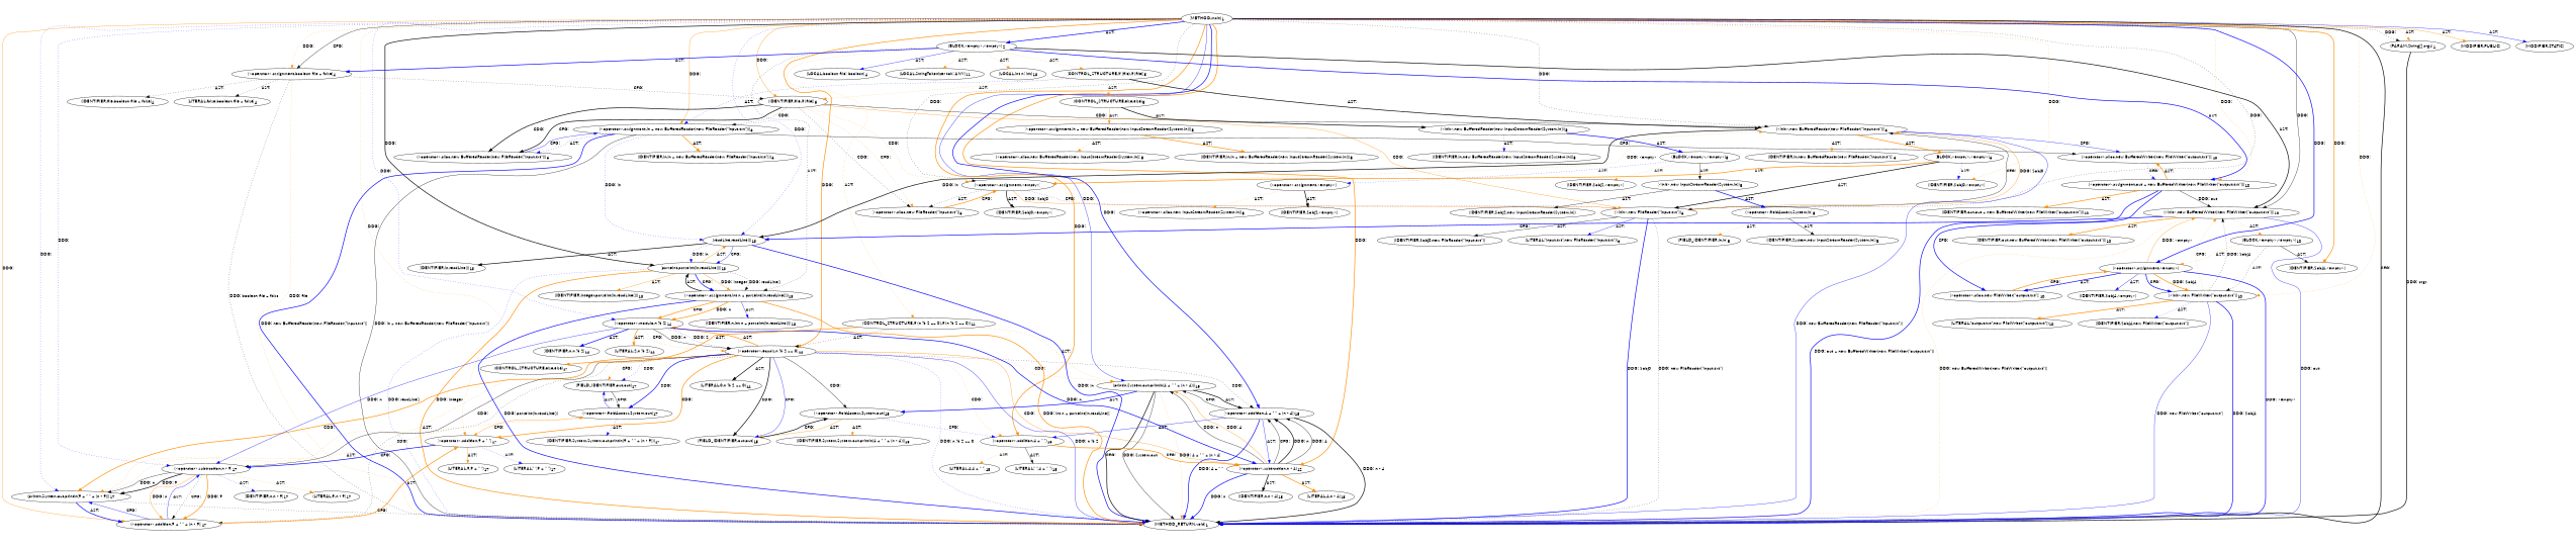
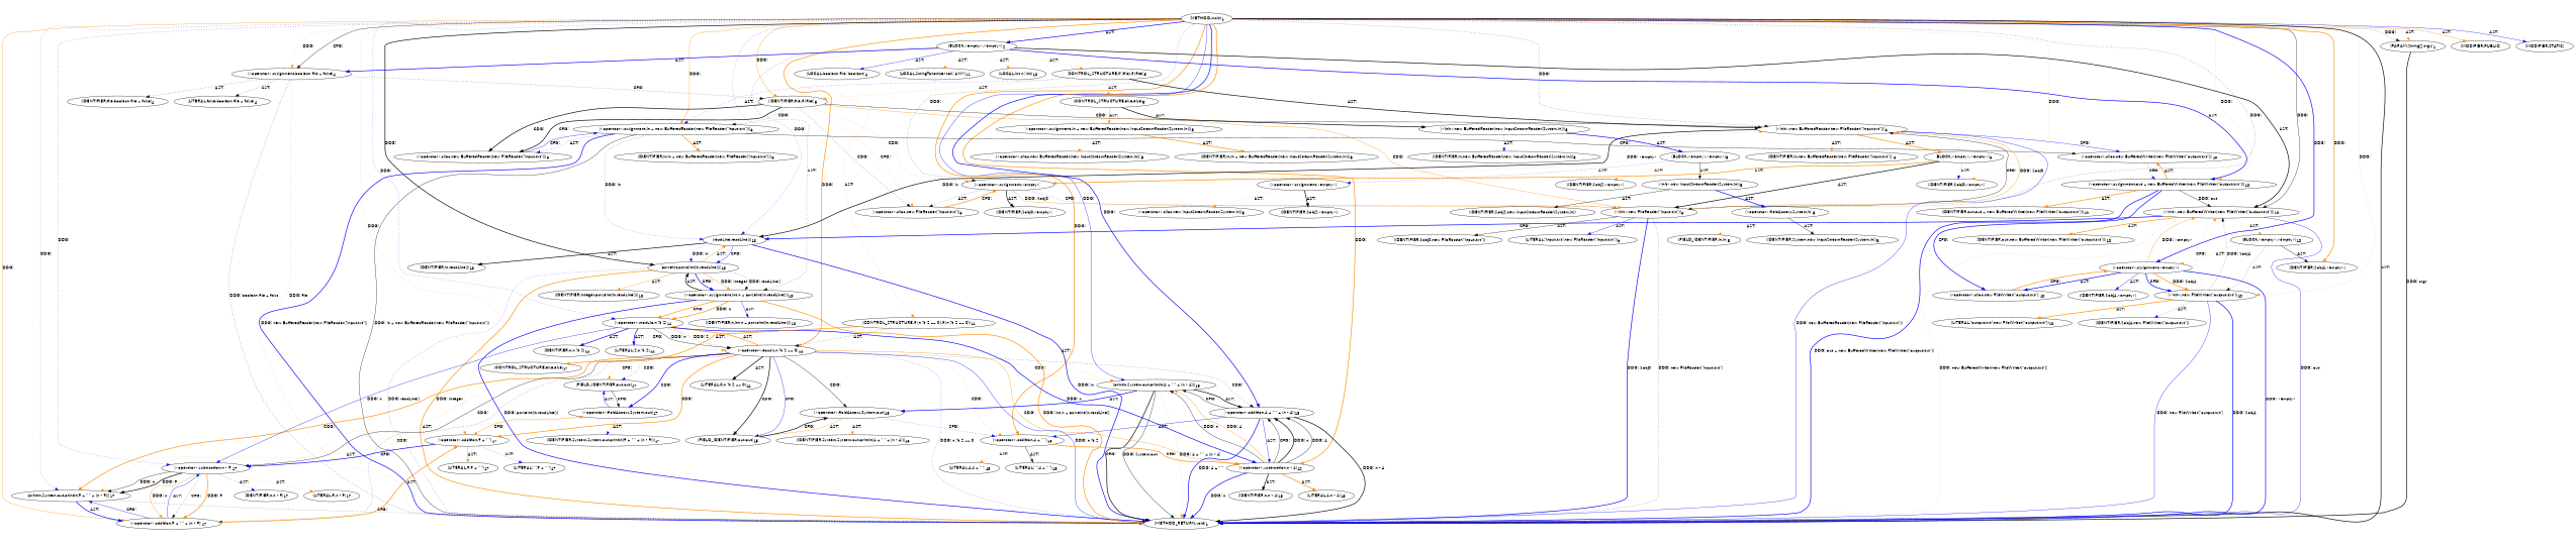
  digraph {
    fontname=Lato
    node [fontname=Lato]
    edge [color=darkorange fontname=Lato style=dotted]
    n1 [label=<(METHOD,main)<SUB>1</SUB>>]
    n2 [label=<(PARAM,String[] args)<SUB>1</SUB>>]
    n3 [label=<(BLOCK,&lt;empty&gt;,&lt;empty&gt;)<SUB>2</SUB>>]
    n4 [label=<(&lt;operator&gt;.assignment,boolean file = false)<SUB>4</SUB>>]
    n5 [label=<(IDENTIFIER,file,if (file))<SUB>5</SUB>>]
    n6 [label=<(&lt;operator&gt;.assignment,in = new BufferedReader(new FileReader(&quot;input.txt&quot;)))<SUB>6</SUB>>]
    n7 [label=<(&lt;init&gt;,new BufferedReader(new FileReader(&quot;input.txt&quot;)))<SUB>6</SUB>>]
    n8 [label=<(&lt;operator&gt;.assignment,&lt;empty&gt;)>]
    n9 [label=<(&lt;init&gt;,new FileReader(&quot;input.txt&quot;))<SUB>6</SUB>>]
    n10 [label=<(IDENTIFIER,$obj0,&lt;empty&gt;)>]
    n11 [label=<(&lt;operator&gt;.assignment,out = new BufferedWriter(new FileWriter(&quot;output.txt&quot;)))<SUB>10</SUB>>]
    n12 [label=<(&lt;init&gt;,new BufferedWriter(new FileWriter(&quot;output.txt&quot;)))<SUB>10</SUB>>]
    n13 [label=<(&lt;operator&gt;.assignment,&lt;empty&gt;)>]
    n14 [label=<(&lt;init&gt;,new FileWriter(&quot;output.txt&quot;))<SUB>10</SUB>>]
    n15 [label=<(IDENTIFIER,$obj4,&lt;empty&gt;)>]
    n16 [label=<(parseInt,parseInt(in.readLine()))<SUB>13</SUB>>]
    n17 [label=<(readLine,readLine())<SUB>13</SUB>>]
    n18 [label=<(&lt;operator&gt;.equals,n % 2 == 0)<SUB>14</SUB>>]
    n19 [label=<(&lt;operator&gt;.modulo,n % 2)<SUB>14</SUB>>]
    n20 [label=<(println,System.out.println(4 + &quot; &quot; + (n - 4)))<SUB>15</SUB>>]
    n21 [label=<(&lt;operator&gt;.addition,4 + &quot; &quot; + (n - 4))<SUB>15</SUB>>]
    n22 [label=<(&lt;operator&gt;.addition,4 + &quot; &quot;)<SUB>15</SUB>>]
    n23 [label=<(&lt;operator&gt;.subtraction,n - 4)<SUB>12</SUB>>]
    n24 [label=<(println,System.out.println(9 + &quot; &quot; + (n - 9)))<SUB>17</SUB>>]
    n25 [label=<(&lt;operator&gt;.addition,9 + &quot; &quot; + (n - 9))<SUB>17</SUB>>]
    n26 [label=<(&lt;operator&gt;.addition,9 + &quot; &quot;)<SUB>17</SUB>>]
    n27 [label=<(&lt;operator&gt;.subtraction,n - 9)<SUB>17</SUB>>]
    n28 [label=<(MODIFIER,PUBLIC)>]
    n29 [label=<(MODIFIER,STATIC)>]
    n30 [label=<(METHOD_RETURN,void)<SUB>1</SUB>>]
    n31 [label=<(LOCAL,boolean file: boolean)<SUB>4</SUB>>]
    n32 [label=<(CONTROL_STRUCTURE,if (file),if (file))<SUB>5</SUB>>]
    n33 [label=<(LOCAL,StringTokenizer tok: ANY)<SUB>11</SUB>>]
    n34 [label=<(LOCAL,int n: int)<SUB>13</SUB>>]
    n35 [label=<(&lt;operator&gt;.assignment,int n = parseInt(in.readLine()))<SUB>13</SUB>>]
    n36 [label=<(CONTROL_STRUCTURE,if (n % 2 == 0),if (n % 2 == 0))<SUB>14</SUB>>]
    n37 [label=<(IDENTIFIER,file,boolean file = false)<SUB>4</SUB>>]
    n38 [label=<(LITERAL,false,boolean file = false)<SUB>4</SUB>>]
    n39 [label=<(&lt;operator&gt;.alloc,new BufferedReader(new FileReader(&quot;input.txt&quot;)))<SUB>6</SUB>>]
    n40 [label=<(&lt;operator&gt;.alloc,new FileReader(&quot;input.txt&quot;))<SUB>6</SUB>>]
    n41 [label=<(IDENTIFIER,in,in = new BufferedReader(new FileReader(&quot;input.txt&quot;)))<SUB>6</SUB>>]
    n42 [label=<(&lt;operator&gt;.alloc,new BufferedWriter(new FileWriter(&quot;output.txt&quot;)))<SUB>10</SUB>>]
    n43 [label=<(IDENTIFIER,in,new BufferedReader(new FileReader(&quot;input.txt&quot;)))<SUB>6</SUB>>]
    n44 [label=<(BLOCK,&lt;empty&gt;,&lt;empty&gt;)<SUB>6</SUB>>]
    n45 [label=<(IDENTIFIER,$obj0,&lt;empty&gt;)>]
    n46 [label=<(IDENTIFIER,$obj0,new FileReader(&quot;input.txt&quot;))>]
    n47 [label=<(LITERAL,&quot;input.txt&quot;,new FileReader(&quot;input.txt&quot;))<SUB>6</SUB>>]
    n48 [label=<(IDENTIFIER,out,out = new BufferedWriter(new FileWriter(&quot;output.txt&quot;)))<SUB>10</SUB>>]
    n49 [label=<(&lt;operator&gt;.alloc,new FileWriter(&quot;output.txt&quot;))<SUB>10</SUB>>]
    n50 [label=<(IDENTIFIER,out,new BufferedWriter(new FileWriter(&quot;output.txt&quot;)))<SUB>10</SUB>>]
    n51 [label=<(BLOCK,&lt;empty&gt;,&lt;empty&gt;)<SUB>10</SUB>>]
    n52 [label=<(IDENTIFIER,$obj4,&lt;empty&gt;)>]
    n53 [label=<(IDENTIFIER,$obj4,new FileWriter(&quot;output.txt&quot;))>]
    n54 [label=<(LITERAL,&quot;output.txt&quot;,new FileWriter(&quot;output.txt&quot;))<SUB>10</SUB>>]
    n55 [label=<(IDENTIFIER,Integer,parseInt(in.readLine()))<SUB>13</SUB>>]
    n56 [label=<(IDENTIFIER,in,readLine())<SUB>13</SUB>>]
    n57 [label=<(LITERAL,0,n % 2 == 0)<SUB>14</SUB>>]
    n58 [label=<(&lt;operator&gt;.fieldAccess,System.out)<SUB>15</SUB>>]
    n59 [label=<(FIELD_IDENTIFIER,out,out)<SUB>15</SUB>>]
    n60 [label=<(&lt;operator&gt;.fieldAccess,System.out)<SUB>17</SUB>>]
    n61 [label=<(FIELD_IDENTIFIER,out,out)<SUB>17</SUB>>]
    n62 [label=<(IDENTIFIER,n,n % 2)<SUB>14</SUB>>]
    n63 [label=<(LITERAL,2,n % 2)<SUB>14</SUB>>]
    n64 [label=<(LITERAL,4,4 + &quot; &quot;)<SUB>15</SUB>>]
    n65 [label=<(LITERAL,&quot; &quot;,4 + &quot; &quot;)<SUB>15</SUB>>]
    n66 [label=<(IDENTIFIER,n,n - 4)<SUB>15</SUB>>]
    n67 [label=<(LITERAL,4,n - 4)<SUB>15</SUB>>]
    n68 [label=<(LITERAL,9,9 + &quot; &quot;)<SUB>17</SUB>>]
    n69 [label=<(LITERAL,&quot; &quot;,9 + &quot; &quot;)<SUB>17</SUB>>]
    n70 [label=<(IDENTIFIER,n,n - 9)<SUB>17</SUB>>]
    n71 [label=<(LITERAL,9,n - 9)<SUB>17</SUB>>]
    n72 [label=<(CONTROL_STRUCTURE,else,else)<SUB>8</SUB>>]
    n73 [label=<(IDENTIFIER,n,int n = parseInt(in.readLine()))<SUB>13</SUB>>]
    n74 [label=<(CONTROL_STRUCTURE,else,else)<SUB>17</SUB>>]
    n75 [label=<(&lt;operator&gt;.assignment,in = new BufferedReader(new InputStreamReader(System.in)))<SUB>8</SUB>>]
    n76 [label=<(&lt;init&gt;,new BufferedReader(new InputStreamReader(System.in)))<SUB>8</SUB>>]
    n77 [label=<(IDENTIFIER,in,in = new BufferedReader(new InputStreamReader(System.in)))<SUB>8</SUB>>]
    n78 [label=<(&lt;operator&gt;.alloc,new BufferedReader(new InputStreamReader(System.in)))<SUB>8</SUB>>]
    n79 [label=<(IDENTIFIER,in,new BufferedReader(new InputStreamReader(System.in)))<SUB>8</SUB>>]
    n80 [label=<(BLOCK,&lt;empty&gt;,&lt;empty&gt;)<SUB>8</SUB>>]
    n81 [label=<(&lt;operator&gt;.assignment,&lt;empty&gt;)>]
    n82 [label=<(&lt;init&gt;,new InputStreamReader(System.in))<SUB>8</SUB>>]
    n83 [label=<(IDENTIFIER,$obj2,&lt;empty&gt;)>]
    n84 [label=<(IDENTIFIER,$obj2,&lt;empty&gt;)>]
    n85 [label=<(&lt;operator&gt;.alloc,new InputStreamReader(System.in))<SUB>8</SUB>>]
    n86 [label=<(IDENTIFIER,$obj2,new InputStreamReader(System.in))>]
    n87 [label=<(&lt;operator&gt;.fieldAccess,System.in)<SUB>8</SUB>>]
    n88 [label=<(IDENTIFIER,System,new InputStreamReader(System.in))<SUB>8</SUB>>]
    n89 [label=<(FIELD_IDENTIFIER,in,in)<SUB>8</SUB>>]
    n90 [label=<(IDENTIFIER,System,System.out.println(4 + &quot; &quot; + (n - 4)))<SUB>15</SUB>>]
    n91 [label=<(IDENTIFIER,System,System.out.println(9 + &quot; &quot; + (n - 9)))<SUB>17</SUB>>]
    n1 -> n2 [label="AST: "]
    n1 -> n2 [color=black label="DDG: "]
    n1 -> n3 [color=blue label="AST: " style=bold]
    n1 -> n4 [color=black label="CFG: " style=solid]
    n1 -> n4 [label="DDG: "]
    n1 -> n5 [label="DDG: " style=solid]
    n1 -> n6 [label="DDG: " style=solid]
    n1 -> n7 [color=black label="DDG: "]
    n1 -> n8 [color=black label="DDG: "]
    n1 -> n9 [color=black label="DDG: "]
    n1 -> n10 [label="DDG: "]
    n1 -> n11 [label="DDG: "]
    n1 -> n12 [color=black label="DDG: " style=solid]
    n1 -> n13 [color=blue label="DDG: " style=bold]
    n1 -> n14 [label="DDG: "]
    n1 -> n15 [label="DDG: " style=bold]
    n1 -> n16 [color=black label="DDG: " style=bold]
    n1 -> n17 [color=blue label="DDG: "]
    n1 -> n18 [label="DDG: " style=bold]
    n1 -> n19 [color=blue label="DDG: "]
    n1 -> n20 [color=blue label="DDG: " style=solid]
    n1 -> n21 [color=blue label="DDG: " style=bold]
    n1 -> n22 [label="DDG: " style=bold]
    n1 -> n23 [label="DDG: " style=bold]
    n1 -> n24 [color=blue label="DDG: "]
    n1 -> n25 [label="DDG: " style=solid]
    n1 -> n26 [label="DDG: "]
    n1 -> n27 [color=blue label="DDG: "]
    n1 -> n28 [label="AST: " style=solid]
    n1 -> n29 [color=blue label="AST: " style=solid]
-   n1 -> n30 [color=black label="CFG: " style=bold]
+   n1 -> n30 [color=black label="AST: " style=bold]
    n2 -> n30 [color=black label="DDG: args" style=bold]
    n3 -> n4 [color=blue label="AST: " style=bold]
    n3 -> n11 [color=blue label="AST: " style=bold]
    n3 -> n12 [color=black label="AST: " style=bold]
    n3 -> n31 [color=blue label="AST: " style=solid]
    n3 -> n32 [label="AST: "]
    n3 -> n33 [label="AST: "]
    n3 -> n34 [label="AST: "]
    n3 -> n35 [color=black label="AST: "]
    n3 -> n36 [label="AST: "]
    n4 -> n5 [color=black label="CFG: "]
    n4 -> n30 [label="DDG: file"]
    n4 -> n30 [color=black label="DDG: boolean file = false"]
    n4 -> n37 [color=black label="AST: "]
    n4 -> n38 [color=black label="AST: "]
    n5 -> n6 [color=black label="CDG: "]
    n5 -> n7 [color=black label="CDG: " style=solid]
    n5 -> n8 [label="CDG: "]
    n5 -> n9 [label="CDG: " style=solid]
    n5 -> n39 [color=black label="CFG: " style=bold]
    n5 -> n39 [color=black label="CDG: " style=bold]
    n5 -> n40 [label="CFG: "]
    n5 -> n40 [color=black label="CDG: "]
    n6 -> n17 [color=blue label="DDG: in"]
    n6 -> n30 [color=blue label="DDG: new BufferedReader(new FileReader(&quot;input.txt&quot;))" style=bold]
    n6 -> n30 [color=black label="DDG: in = new BufferedReader(new FileReader(&quot;input.txt&quot;))" style=solid]
    n6 -> n39 [color=blue label="AST: "]
    n6 -> n41 [label="AST: " style=bold]
    n6 -> n42 [color=black label="CFG: " style=solid]
    n7 -> n17 [color=black label="DDG: in" style=bold]
    n7 -> n30 [color=blue label="DDG: new BufferedReader(new FileReader(&quot;input.txt&quot;))" style=solid]
    n7 -> n42 [color=blue label="CFG: " style=solid]
    n7 -> n43 [label="AST: "]
    n7 -> n44 [label="AST: " style=bold]
    n8 -> n7 [label="DDG: &lt;empty&gt;"]
    n8 -> n9 [color=blue label="CFG: "]
    n8 -> n9 [label="DDG: $obj0" style=solid]
    n8 -> n40 [color=black label="AST: "]
    n8 -> n45 [color=black label="AST: " style=bold]
    n9 -> n7 [color=black label="CFG: " style=solid]
    n9 -> n7 [label="DDG: $obj0" style=solid]
    n9 -> n30 [color=blue label="DDG: $obj0" style=bold]
    n9 -> n30 [color=black label="DDG: new FileReader(&quot;input.txt&quot;)"]
    n9 -> n46 [color=black label="AST: " style=solid]
    n9 -> n47 [color=blue label="AST: " style=solid]
    n11 -> n12 [color=black label="DDG: out" style=solid]
    n11 -> n30 [color=blue label="DDG: out = new BufferedWriter(new FileWriter(&quot;output.txt&quot;))" style=bold]
    n11 -> n42 [label="AST: " style=bold]
    n11 -> n48 [label="AST: " style=bold]
    n11 -> n49 [color=blue label="CFG: " style=bold]
    n12 -> n17 [color=blue label="CFG: " style=bold]
    n12 -> n30 [color=blue label="DDG: out" style=solid]
    n12 -> n30 [label="DDG: new BufferedWriter(new FileWriter(&quot;output.txt&quot;))"]
    n12 -> n50 [label="AST: " style=bold]
    n12 -> n51 [label="AST: "]
    n13 -> n12 [label="DDG: &lt;empty&gt;" style=solid]
    n13 -> n14 [color=blue label="CFG: " style=bold]
    n13 -> n14 [label="DDG: $obj4" style=bold]
    n13 -> n30 [color=blue label="DDG: &lt;empty&gt;" style=bold]
    n13 -> n49 [color=blue label="AST: " style=bold]
    n13 -> n52 [color=blue label="AST: " style=solid]
    n14 -> n12 [label="CFG: "]
    n14 -> n12 [color=black label="DDG: $obj4"]
    n14 -> n30 [color=blue label="DDG: $obj4" style=bold]
    n14 -> n30 [color=blue label="DDG: new FileWriter(&quot;output.txt&quot;)" style=solid]
    n14 -> n53 [color=blue label="AST: "]
    n14 -> n54 [label="AST: " style=bold]
    n16 -> n17 [label="AST: " style=solid]
    n16 -> n30 [color=blue label="DDG: readLine()"]
    n16 -> n30 [label="DDG: Integer" style=bold]
    n16 -> n35 [color=blue label="CFG: " style=bold]
    n16 -> n35 [label="DDG: Integer" style=solid]
    n16 -> n35 [color=black label="DDG: readLine()"]
    n16 -> n55 [label="AST: " style=solid]
    n17 -> n16 [color=blue label="CFG: " style=solid]
    n17 -> n16 [color=blue label="DDG: in"]
    n17 -> n30 [color=blue label="DDG: in" style=bold]
    n17 -> n56 [color=black label="AST: " style=bold]
    n18 -> n19 [label="AST: " style=bold]
    n18 -> n20 [label="CDG: "]
    n18 -> n21 [color=black label="CDG: "]
    n18 -> n22 [label="CDG: "]
    n18 -> n23 [label="CDG: " style=solid]
    n18 -> n24 [label="CDG: " style=bold]
    n18 -> n25 [color=black label="CDG: "]
    n18 -> n26 [label="CDG: " style=bold]
    n18 -> n27 [color=black label="CDG: " style=solid]
    n18 -> n30 [color=blue label="DDG: n % 2" style=solid]
    n18 -> n30 [color=blue label="DDG: n % 2 == 0"]
    n18 -> n57 [color=black label="AST: " style=bold]
    n18 -> n58 [color=black label="CDG: " style=solid]
    n18 -> n59 [color=blue label="CFG: " style=solid]
    n18 -> n59 [color=black label="CDG: " style=bold]
    n18 -> n60 [color=blue label="CDG: " style=bold]
    n18 -> n61 [label="CFG: "]
    n18 -> n61 [color=blue label="CDG: "]
    n19 -> n18 [label="CFG: "]
    n19 -> n18 [color=black label="DDG: n" style=solid]
    n19 -> n18 [color=black label="DDG: 2"]
    n19 -> n23 [color=blue label="DDG: n" style=bold]
    n19 -> n27 [color=blue label="DDG: n" style=solid]
    n19 -> n62 [color=blue label="AST: " style=bold]
-   n19 -> n63 [label="AST: " style=bold]
+   n19 -> n63 [color=blue label="AST: " style=bold]
    n20 -> n21 [color=black label="AST: " style=bold]
    n20 -> n30 [color=black label="CFG: " style=bold]
    n20 -> n30 [color=black label="DDG: System.out" style=solid]
    n20 -> n30 [label="DDG: 4 + &quot; &quot; + (n - 4)"]
    n20 -> n58 [color=blue label="AST: " style=bold]
    n21 -> n20 [color=black label="CFG: " style=solid]
    n21 -> n22 [color=blue label="AST: " style=solid]
    n21 -> n23 [color=blue label="AST: " style=solid]
    n21 -> n30 [color=blue label="DDG: 4 + &quot; &quot;" style=bold]
    n21 -> n30 [color=black label="DDG: n - 4" style=bold]
    n22 -> n23 [label="CFG: " style=bold]
    n22 -> n64 [label="AST: "]
    n22 -> n65 [color=black label="AST: " style=solid]
    n23 -> n20 [color=black label="DDG: n" style=solid]
    n23 -> n20 [label="DDG: 4" style=solid]
    n23 -> n21 [color=black label="CFG: " style=solid]
    n23 -> n21 [color=black label="DDG: n" style=bold]
    n23 -> n21 [color=black label="DDG: 4" style=solid]
    n23 -> n30 [color=blue label="DDG: n" style=bold]
    n23 -> n66 [color=black label="AST: " style=bold]
    n23 -> n67 [label="AST: " style=bold]
    n24 -> n25 [color=blue label="AST: " style=bold]
    n24 -> n30 [color=black label="CFG: "]
    n24 -> n60 [label="AST: "]
    n25 -> n24 [color=blue label="CFG: " style=solid]
    n25 -> n26 [label="AST: " style=bold]
    n25 -> n27 [color=blue label="AST: " style=solid]
    n26 -> n27 [color=blue label="CFG: " style=bold]
    n26 -> n68 [label="AST: " style=solid]
    n26 -> n69 [color=blue label="AST: "]
    n27 -> n24 [color=black label="DDG: n" style=solid]
    n27 -> n24 [color=black label="DDG: 9" style=bold]
    n27 -> n25 [color=black label="CFG: "]
    n27 -> n25 [label="DDG: n" style=solid]
    n27 -> n25 [label="DDG: 9" style=bold]
    n27 -> n70 [color=blue label="AST: "]
    n27 -> n71 [label="AST: "]
    n32 -> n5 [label="AST: "]
    n32 -> n6 [color=blue label="AST: "]
    n32 -> n7 [color=black label="AST: " style=bold]
    n32 -> n72 [label="AST: "]
    n35 -> n16 [color=black label="AST: " style=bold]
    n35 -> n19 [label="CFG: " style=bold]
    n35 -> n19 [label="DDG: n" style=bold]
    n35 -> n30 [color=blue label="DDG: parseInt(in.readLine())" style=bold]
    n35 -> n30 [label="DDG: int n = parseInt(in.readLine())" style=bold]
    n35 -> n73 [color=blue label="AST: " style=solid]
    n36 -> n18 [color=black label="AST: "]
    n36 -> n20 [label="AST: "]
    n36 -> n74 [label="AST: " style=bold]
    n39 -> n6 [color=blue label="CFG: " style=solid]
    n40 -> n8 [label="CFG: " style=bold]
    n42 -> n11 [color=blue label="CFG: "]
    n44 -> n8 [label="AST: " style=bold]
    n44 -> n9 [color=black label="AST: " style=bold]
    n44 -> n10 [color=blue label="AST: "]
    n49 -> n13 [label="CFG: " style=bold]
    n51 -> n13 [label="AST: "]
    n51 -> n14 [color=black label="AST: "]
    n51 -> n15 [color=black label="AST: " style=solid]
    n58 -> n22 [color=blue label="CFG: "]
    n58 -> n59 [label="AST: " style=solid]
    n58 -> n90 [label="AST: "]
    n59 -> n58 [color=black label="CFG: " style=bold]
    n60 -> n26 [label="CFG: " style=solid]
    n60 -> n61 [color=blue label="AST: " style=solid]
    n60 -> n91 [color=blue label="AST: "]
    n61 -> n60 [color=black label="CFG: " style=solid]
    n72 -> n75 [label="AST: " style=solid]
    n72 -> n76 [color=black label="AST: " style=bold]
    n74 -> n24 [label="AST: "]
    n75 -> n77 [label="AST: " style=bold]
    n75 -> n78 [label="AST: "]
    n76 -> n79 [color=blue label="AST: "]
    n76 -> n80 [color=blue label="AST: " style=bold]
    n80 -> n81 [color=blue label="AST: "]
    n80 -> n82 [color=black label="AST: " style=solid]
    n80 -> n83 [label="AST: "]
    n81 -> n84 [color=black label="AST: " style=bold]
    n81 -> n85 [label="AST: "]
    n82 -> n86 [color=black label="AST: " style=solid]
    n82 -> n87 [color=blue label="AST: " style=bold]
    n87 -> n88 [color=black label="AST: " style=solid]
    n87 -> n89 [label="AST: "]
  }
